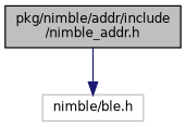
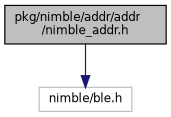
  digraph {
    node [fontname=Helvetica fontsize=10 shape=record style=filled]
-   n1 [color=black fillcolor=grey75 fontcolor=black height=0.2 label="pkg/nimble/addr/include\l/nimble_addr.h" width=0.4]
+   n1 [color=black fillcolor=grey75 fontcolor=black height=0.2 label="pkg/nimble/addr/addr\l/nimble_addr.h" width=0.4]
    n2 [color=grey75 fillcolor=white height=0.2 label="nimble/ble.h" width=0.4]
    n1 -> n2 [color=midnightblue fontname=Helvetica fontsize=10 labelfontname=Helvetica labelfontsize=10 style=solid]
  }
